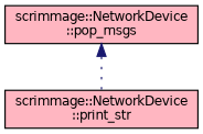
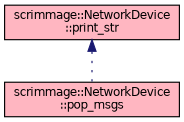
  digraph {
    rankdir=TB
    node [color=black fillcolor=lightpink fontname=Helvetica fontsize=10 shape=record style=filled]
    n1 [fontcolor=black height=0.2 label="scrimmage::NetworkDevice\l::print_str" width=0.4]
    n2 [height=0.2 label="scrimmage::NetworkDevice\l::pop_msgs" width=0.4]
-   n2 -> n1 [color=midnightblue dir=back fontname=Helvetica fontsize=10 labelfontname=Helvetica labelfontsize=10 style=dotted]
+   n1 -> n2 [color=midnightblue dir=back fontname=Helvetica fontsize=10 labelfontname=Helvetica labelfontsize=10 style=dotted]
  }
